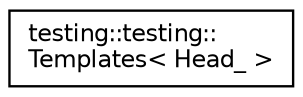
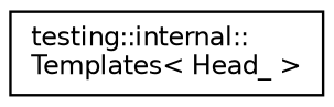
  digraph {
    rankdir=TB
-   n1 [color=black fillcolor=white fontname=Helvetica fontsize=10 height=0.2 label="testing::testing::\lTemplates\< Head_ \>" shape=record style=filled width=0.4]
+   n1 [color=black fillcolor=white fontname=Helvetica fontsize=10 height=0.2 label="testing::internal::\lTemplates\< Head_ \>" shape=record style=filled width=0.4]
  }
